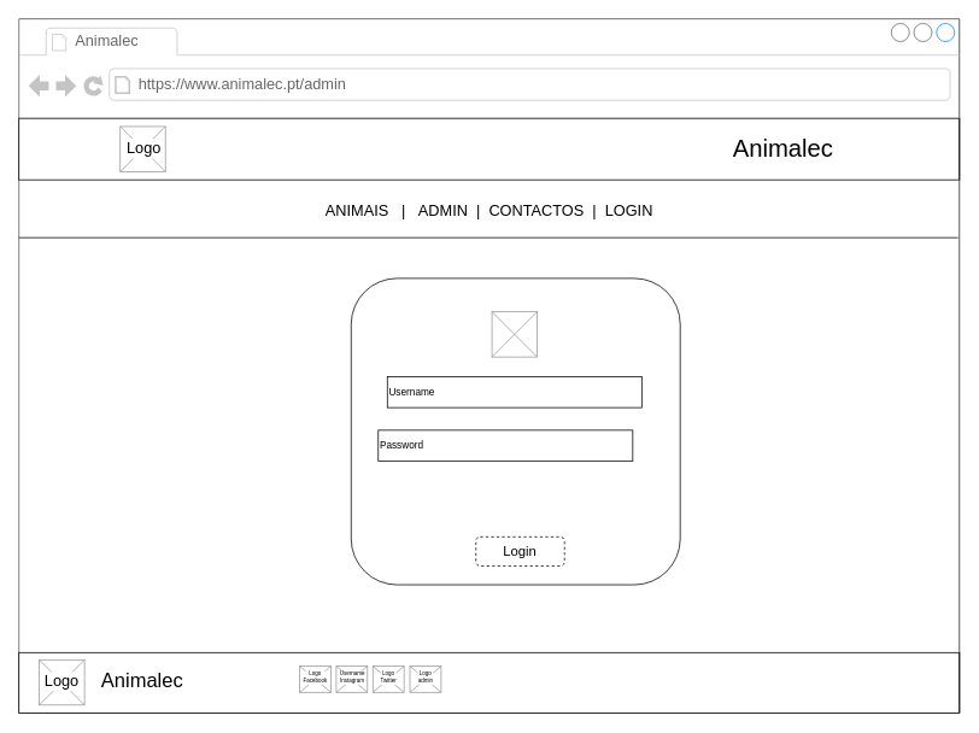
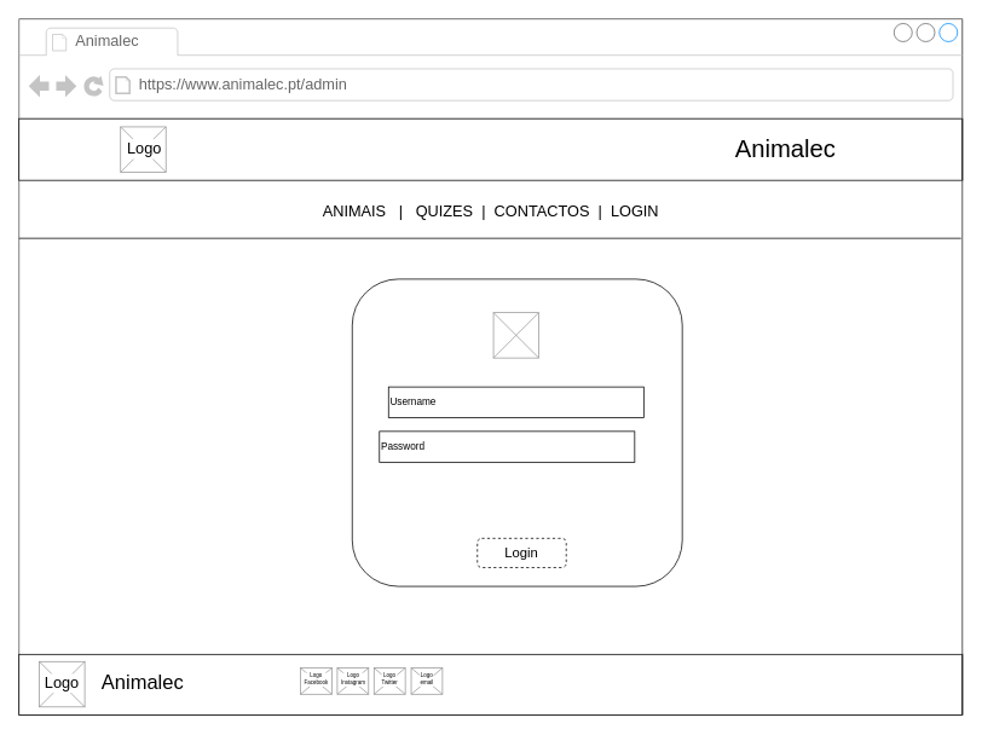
  <mxCell id="0" />
  <mxCell id="1" parent="0" />
  <mxCell id="2" value="" style="strokeWidth=1;shadow=0;dashed=0;align=center;html=1;shape=mxgraph.mockup.containers.browserWindow;rSize=0;strokeColor=#666666;strokeColor2=#008cff;strokeColor3=#c4c4c4;mainText=,;recursiveResize=0;fontSize=17;" vertex="1" parent="1"><mxGeometry x="21" y="20" width="1040" height="768" as="geometry" /></mxCell>
  <mxCell id="3" value="Animalec" style="strokeWidth=1;shadow=0;dashed=0;align=center;html=1;shape=mxgraph.mockup.containers.anchor;fontSize=17;fontColor=#666666;align=left;" vertex="1" parent="2"><mxGeometry x="60" y="12" width="110" height="26" as="geometry" /></mxCell>
  <mxCell id="4" value="https://www.animalec.pt/admin" style="strokeWidth=1;shadow=0;dashed=0;align=center;html=1;shape=mxgraph.mockup.containers.anchor;rSize=0;fontSize=17;fontColor=#666666;align=left;" vertex="1" parent="2"><mxGeometry x="130" y="60" width="250" height="26" as="geometry" /></mxCell>
  <mxCell id="5" value="" style="rounded=0;whiteSpace=wrap;html=1;fontSize=20;" vertex="1" parent="2"><mxGeometry y="110" width="1040" height="68" as="geometry" /></mxCell>
  <mxCell id="6" value="&lt;font style=&quot;font-size: 27px&quot;&gt;Animalec&lt;/font&gt;" style="text;html=1;strokeColor=none;fillColor=none;align=center;verticalAlign=middle;whiteSpace=wrap;rounded=0;" vertex="1" parent="2"><mxGeometry x="815" y="129" width="60" height="30" as="geometry" /></mxCell>
  <mxCell id="7" value="" style="verticalLabelPosition=bottom;shadow=0;dashed=0;align=center;html=1;verticalAlign=top;strokeWidth=1;shape=mxgraph.mockup.graphics.simpleIcon;strokeColor=#999999;fontSize=17;" vertex="1" parent="2"><mxGeometry x="112" y="119" width="50" height="50" as="geometry" /></mxCell>
  <mxCell id="8" value="Logo" style="text;html=1;strokeColor=none;fillColor=none;align=center;verticalAlign=middle;whiteSpace=wrap;rounded=0;fontSize=17;labelBackgroundColor=default;" vertex="1" parent="2"><mxGeometry x="107" y="128" width="60" height="30" as="geometry" /></mxCell>
  <mxCell id="9" value="" style="line;strokeWidth=1;html=1;fontSize=17;" vertex="1" parent="2"><mxGeometry y="237" width="1039" height="10" as="geometry" /></mxCell>
  <mxCell id="10" value="ANIMAIS&amp;nbsp; &amp;nbsp;|&amp;nbsp; &amp;nbsp;QUIZES&amp;nbsp; |&amp;nbsp; CONTACTOS&amp;nbsp; |&amp;nbsp; ADMIN" style="text;html=1;strokeColor=none;fillColor=none;align=center;verticalAlign=middle;whiteSpace=wrap;rounded=0;fontSize=17;" vertex="1" parent="2"><mxGeometry x="242" y="198" width="556" height="30" as="geometry" /></mxCell>
  <mxCell id="11" value="" style="rounded=0;whiteSpace=wrap;html=1;fontSize=20;" vertex="1" parent="2"><mxGeometry y="701" width="1040" height="67" as="geometry" /></mxCell>
  <mxCell id="12" value="" style="strokeWidth=1;shadow=0;dashed=0;align=center;html=1;shape=mxgraph.mockup.containers.browserWindow;rSize=0;strokeColor=#666666;strokeColor2=#008cff;strokeColor3=#c4c4c4;mainText=,;recursiveResize=0;fontSize=17;" vertex="1" parent="1"><mxGeometry x="20.5" y="20" width="1040" height="768" as="geometry" /></mxCell>
  <mxCell id="13" value="Animalec" style="strokeWidth=1;shadow=0;dashed=0;align=center;html=1;shape=mxgraph.mockup.containers.anchor;fontSize=17;fontColor=#666666;align=left;" vertex="1" parent="12"><mxGeometry x="60" y="12" width="110" height="26" as="geometry" /></mxCell>
  <mxCell id="14" value="https://www.animalec.pt/admin" style="strokeWidth=1;shadow=0;dashed=0;align=center;html=1;shape=mxgraph.mockup.containers.anchor;rSize=0;fontSize=17;fontColor=#666666;align=left;" vertex="1" parent="12"><mxGeometry x="130" y="60" width="250" height="26" as="geometry" /></mxCell>
  <mxCell id="15" value="" style="rounded=0;whiteSpace=wrap;html=1;fontSize=20;" vertex="1" parent="12"><mxGeometry y="110" width="1040" height="68" as="geometry" /></mxCell>
  <mxCell id="16" value="&lt;font style=&quot;font-size: 27px&quot;&gt;Animalec&lt;/font&gt;" style="text;html=1;strokeColor=none;fillColor=none;align=center;verticalAlign=middle;whiteSpace=wrap;rounded=0;" vertex="1" parent="12"><mxGeometry x="815" y="129" width="60" height="30" as="geometry" /></mxCell>
  <mxCell id="17" value="" style="verticalLabelPosition=bottom;shadow=0;dashed=0;align=center;html=1;verticalAlign=top;strokeWidth=1;shape=mxgraph.mockup.graphics.simpleIcon;strokeColor=#999999;fontSize=17;" vertex="1" parent="12"><mxGeometry x="112" y="119" width="50" height="50" as="geometry" /></mxCell>
  <mxCell id="18" value="Logo" style="text;html=1;strokeColor=none;fillColor=none;align=center;verticalAlign=middle;whiteSpace=wrap;rounded=0;fontSize=17;labelBackgroundColor=default;" vertex="1" parent="12"><mxGeometry x="107" y="128" width="60" height="30" as="geometry" /></mxCell>
  <mxCell id="19" value="" style="line;strokeWidth=1;html=1;fontSize=17;" vertex="1" parent="12"><mxGeometry y="237" width="1039" height="10" as="geometry" /></mxCell>
- <mxCell id="20" value="ANIMAIS&amp;nbsp; &amp;nbsp;|&amp;nbsp; &amp;nbsp;ADMIN&amp;nbsp; |&amp;nbsp; CONTACTOS&amp;nbsp; |&amp;nbsp; LOGIN" style="text;html=1;strokeColor=none;fillColor=none;align=center;verticalAlign=middle;whiteSpace=wrap;rounded=0;fontSize=17;" vertex="1" parent="12"><mxGeometry x="242" y="198" width="556" height="30" as="geometry" /></mxCell>
+ <mxCell id="20" value="ANIMAIS&amp;nbsp; &amp;nbsp;|&amp;nbsp; &amp;nbsp;QUIZES&amp;nbsp; |&amp;nbsp; CONTACTOS&amp;nbsp; |&amp;nbsp; LOGIN" style="text;html=1;strokeColor=none;fillColor=none;align=center;verticalAlign=middle;whiteSpace=wrap;rounded=0;fontSize=17;" vertex="1" parent="12"><mxGeometry x="242" y="198" width="556" height="30" as="geometry" /></mxCell>
  <mxCell id="21" value="" style="rounded=0;whiteSpace=wrap;html=1;fontSize=20;" vertex="1" parent="12"><mxGeometry y="701" width="1040" height="67" as="geometry" /></mxCell>
  <mxCell id="22" value="" style="verticalLabelPosition=bottom;shadow=0;dashed=0;align=center;html=1;verticalAlign=top;strokeWidth=1;shape=mxgraph.mockup.graphics.simpleIcon;strokeColor=#999999;fontSize=17;" vertex="1" parent="12"><mxGeometry x="22.5" y="709" width="50" height="50" as="geometry" /></mxCell>
  <mxCell id="23" value="Logo" style="text;html=1;strokeColor=none;fillColor=none;align=center;verticalAlign=middle;whiteSpace=wrap;rounded=0;fontSize=17;labelBackgroundColor=default;" vertex="1" parent="12"><mxGeometry x="17.5" y="718" width="60" height="30" as="geometry" /></mxCell>
  <mxCell id="24" value="&lt;font style=&quot;font-size: 22px&quot;&gt;Animalec&lt;/font&gt;" style="text;html=1;strokeColor=none;fillColor=none;align=center;verticalAlign=middle;whiteSpace=wrap;rounded=0;" vertex="1" parent="12"><mxGeometry x="106.5" y="718" width="60" height="30" as="geometry" /></mxCell>
  <mxCell id="25" value="" style="group" vertex="1" connectable="0" parent="1"><mxGeometry x="371.5" y="734" width="34.5" height="31" as="geometry" /></mxCell>
  <mxCell id="26" value="" style="verticalLabelPosition=bottom;shadow=0;dashed=0;align=center;html=1;verticalAlign=top;strokeWidth=1;shape=mxgraph.mockup.graphics.simpleIcon;strokeColor=#999999;fontSize=17;" vertex="1" parent="25"><mxGeometry y="2" width="34.5" height="29" as="geometry" /></mxCell>
- <mxCell id="27" value="Username&lt;br style=&quot;font-size: 6px&quot;&gt;Instagram" style="text;html=1;strokeColor=none;fillColor=none;align=center;verticalAlign=middle;whiteSpace=wrap;rounded=0;fontSize=6;labelBackgroundColor=default;" vertex="1" parent="25"><mxGeometry x="2" width="30.5" height="30" as="geometry" /></mxCell>
+ <mxCell id="27" value="Logo&lt;br style=&quot;font-size: 6px&quot;&gt;Instagram" style="text;html=1;strokeColor=none;fillColor=none;align=center;verticalAlign=middle;whiteSpace=wrap;rounded=0;fontSize=6;labelBackgroundColor=default;" vertex="1" parent="25"><mxGeometry x="2" width="30.5" height="30" as="geometry" /></mxCell>
  <mxCell id="28" value="" style="group" vertex="1" connectable="0" parent="1"><mxGeometry x="331" y="734" width="34.5" height="31" as="geometry" /></mxCell>
  <mxCell id="29" value="" style="verticalLabelPosition=bottom;shadow=0;dashed=0;align=center;html=1;verticalAlign=top;strokeWidth=1;shape=mxgraph.mockup.graphics.simpleIcon;strokeColor=#999999;fontSize=17;" vertex="1" parent="28"><mxGeometry y="2" width="34.5" height="29" as="geometry" /></mxCell>
  <mxCell id="30" value="Logo&lt;br style=&quot;font-size: 6px;&quot;&gt;Facebook" style="text;html=1;strokeColor=none;fillColor=none;align=center;verticalAlign=middle;whiteSpace=wrap;rounded=0;fontSize=6;labelBackgroundColor=default;" vertex="1" parent="28"><mxGeometry x="2" width="30.5" height="30" as="geometry" /></mxCell>
  <mxCell id="31" value="" style="group" vertex="1" connectable="0" parent="1"><mxGeometry x="412" y="734" width="34.5" height="31" as="geometry" /></mxCell>
  <mxCell id="32" value="" style="verticalLabelPosition=bottom;shadow=0;dashed=0;align=center;html=1;verticalAlign=top;strokeWidth=1;shape=mxgraph.mockup.graphics.simpleIcon;strokeColor=#999999;fontSize=17;" vertex="1" parent="31"><mxGeometry y="2" width="34.5" height="29" as="geometry" /></mxCell>
  <mxCell id="33" value="Logo&lt;br style=&quot;font-size: 6px&quot;&gt;Twitter" style="text;html=1;strokeColor=none;fillColor=none;align=center;verticalAlign=middle;whiteSpace=wrap;rounded=0;fontSize=6;labelBackgroundColor=default;" vertex="1" parent="31"><mxGeometry x="2" width="30.5" height="30" as="geometry" /></mxCell>
  <mxCell id="34" value="" style="group" vertex="1" connectable="0" parent="1"><mxGeometry x="453" y="734" width="34.5" height="31" as="geometry" /></mxCell>
  <mxCell id="35" value="" style="verticalLabelPosition=bottom;shadow=0;dashed=0;align=center;html=1;verticalAlign=top;strokeWidth=1;shape=mxgraph.mockup.graphics.simpleIcon;strokeColor=#999999;fontSize=17;" vertex="1" parent="34"><mxGeometry y="2" width="34.5" height="29" as="geometry" /></mxCell>
- <mxCell id="36" value="Logo&lt;br style=&quot;font-size: 6px&quot;&gt;admin" style="text;html=1;strokeColor=none;fillColor=none;align=center;verticalAlign=middle;whiteSpace=wrap;rounded=0;fontSize=6;labelBackgroundColor=default;" vertex="1" parent="34"><mxGeometry x="2" width="30.5" height="30" as="geometry" /></mxCell>
+ <mxCell id="36" value="Logo&lt;br style=&quot;font-size: 6px&quot;&gt;email" style="text;html=1;strokeColor=none;fillColor=none;align=center;verticalAlign=middle;whiteSpace=wrap;rounded=0;fontSize=6;labelBackgroundColor=default;" vertex="1" parent="34"><mxGeometry x="2" width="30.5" height="30" as="geometry" /></mxCell>
  <mxCell id="37" value="" style="rounded=1;whiteSpace=wrap;html=1;labelBackgroundColor=#B3FF66;fontSize=9;strokeWidth=1;" vertex="1" parent="1"><mxGeometry x="388" y="307" width="364" height="339" as="geometry" /></mxCell>
  <mxCell id="38" value="&lt;font style=&quot;font-size: 15px&quot;&gt;&lt;span&gt;Login&lt;/span&gt;&lt;/font&gt;" style="rounded=1;whiteSpace=wrap;html=1;labelBackgroundColor=none;fontSize=9;strokeWidth=1;fontStyle=0;dashed=1;" vertex="1" parent="1"><mxGeometry x="526" y="592.997" width="98" height="32.267" as="geometry" /></mxCell>
- <mxCell id="39" value="Username" style="rounded=0;whiteSpace=wrap;html=1;labelBackgroundColor=#FFFFFF;fontSize=11;strokeWidth=1;align=left;fontStyle=0" vertex="1" parent="1"><mxGeometry x="428" y="416" width="281.5" height="34" as="geometry" /></mxCell>
+ <mxCell id="39" value="Username" style="rounded=0;whiteSpace=wrap;html=1;labelBackgroundColor=#FFFFFF;fontSize=11;strokeWidth=1;align=left;fontStyle=0" vertex="1" parent="1"><mxGeometry x="428" y="426" width="281.5" height="34" as="geometry" /></mxCell>
  <mxCell id="40" value="Password" style="rounded=0;whiteSpace=wrap;html=1;labelBackgroundColor=#FFFFFF;fontSize=11;strokeWidth=1;align=left;fontStyle=0" vertex="1" parent="1"><mxGeometry x="418" y="475" width="281.5" height="34" as="geometry" /></mxCell>
  <mxCell id="41" value="Logo" style="text;html=1;strokeColor=none;fillColor=none;align=center;verticalAlign=middle;whiteSpace=wrap;rounded=0;fontSize=17;labelBackgroundColor=default;" vertex="1" parent="1"><mxGeometry x="128.5" y="149" width="60" height="30" as="geometry" /></mxCell>
  <mxCell id="42" value="" style="verticalLabelPosition=bottom;shadow=0;dashed=0;align=center;html=1;verticalAlign=top;strokeWidth=1;shape=mxgraph.mockup.graphics.simpleIcon;strokeColor=#999999;fontSize=17;" vertex="1" parent="1"><mxGeometry x="543.75" y="344" width="50" height="50" as="geometry" /></mxCell>
